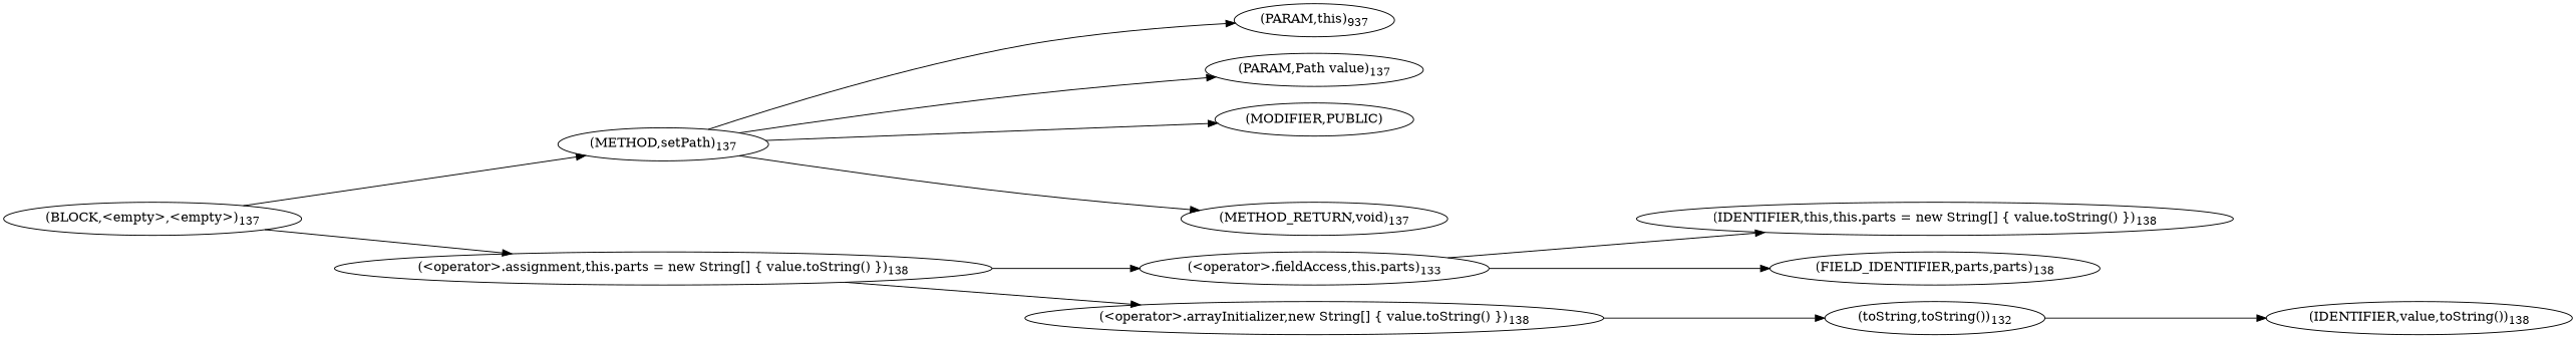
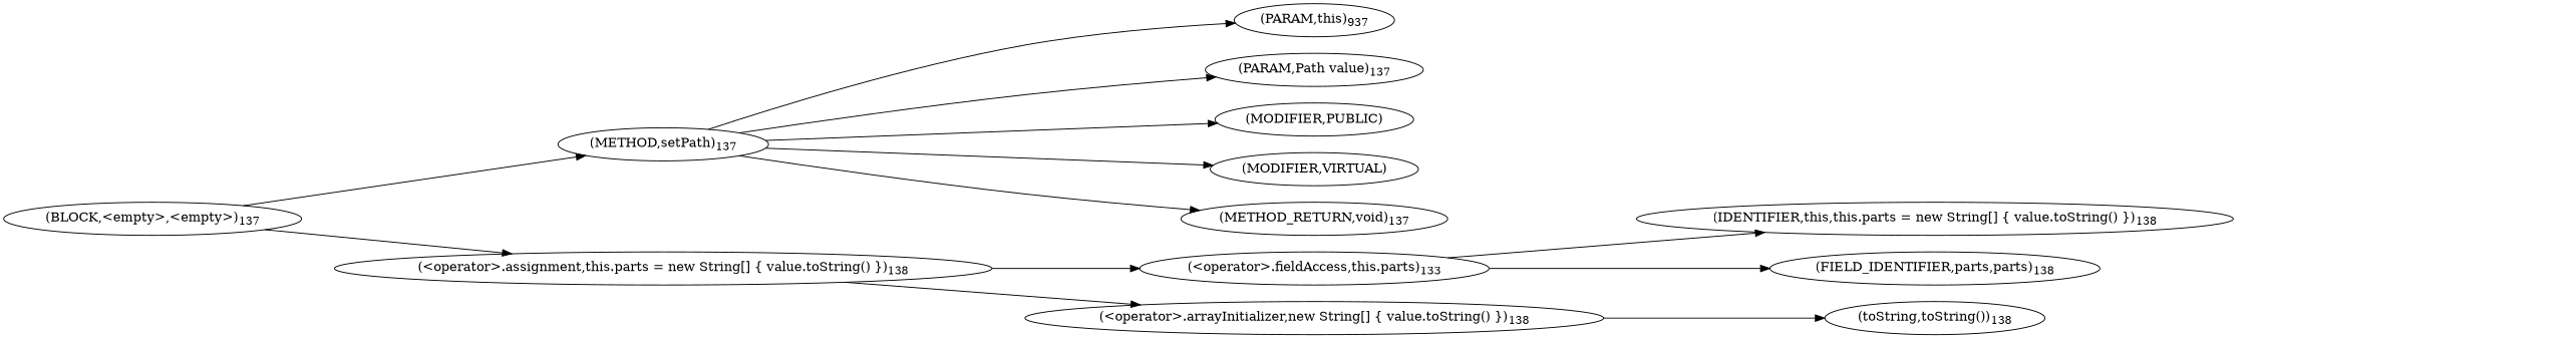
  digraph {
    rankdir=LR
    n1 [label=<(METHOD,setPath)<SUB>137</SUB>>]
    n2 [label=<(PARAM,this)<SUB>937</SUB>>]
    n3 [label=<(PARAM,Path value)<SUB>137</SUB>>]
    n4 [label=<(MODIFIER,PUBLIC)>]
+   n5 [label=<(MODIFIER,VIRTUAL)>]
    n6 [label=<(METHOD_RETURN,void)<SUB>137</SUB>>]
    n7 [label=<(BLOCK,&lt;empty&gt;,&lt;empty&gt;)<SUB>137</SUB>>]
    n8 [label=<(&lt;operator&gt;.assignment,this.parts = new String[] { value.toString() })<SUB>138</SUB>>]
    n9 [label=<(&lt;operator&gt;.fieldAccess,this.parts)<SUB>133</SUB>>]
    n10 [label=<(&lt;operator&gt;.arrayInitializer,new String[] { value.toString() })<SUB>138</SUB>>]
    n11 [label=<(IDENTIFIER,this,this.parts = new String[] { value.toString() })<SUB>138</SUB>>]
    n12 [label=<(FIELD_IDENTIFIER,parts,parts)<SUB>138</SUB>>]
-   n13 [label=<(toString,toString())<SUB>132</SUB>>]
-   n14 [label=<(IDENTIFIER,value,toString())<SUB>138</SUB>>]
+   n13 [label=<(toString,toString())<SUB>138</SUB>>]
    n1 -> n2
    n1 -> n3
    n1 -> n4
+   n1 -> n5
    n1 -> n6
    n7 -> n1
    n7 -> n8
    n8 -> n9
    n8 -> n10
    n9 -> n11
    n9 -> n12
    n10 -> n13
-   n13 -> n14
  }
